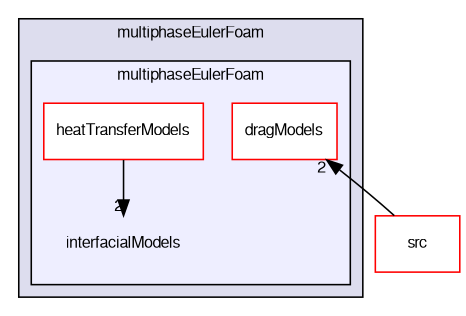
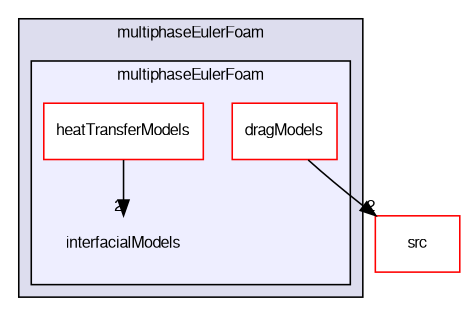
  digraph {
    compound=true
    node [fontname=FreeSans fontsize=10 shape=box color=red]
    edge [headlabel=2 labeldistance=1.5 labelfontname=FreeSans labelfontsize=10]
    n1 [label=interfacialModels shape=plaintext color=""]
    n2 [fillcolor=white label=dragModels style=filled]
    n3 [fillcolor=white label=heatTransferModels style=filled]
    n4 [label=src]
    subgraph cluster_1 {
      bgcolor="#ddddee"
      fontname=FreeSans
      fontsize=10
      label=multiphaseEulerFoam
      pencolor=black
      subgraph cluster_2 {
        bgcolor="#eeeeff"
        fontname=FreeSans
        fontsize=10
        label=multiphaseEulerFoam
        pencolor=black
        n1
        n2
        n3
      }
    }
-   n4 -> n2
+   n2 -> n4
    n3 -> n1
  }
